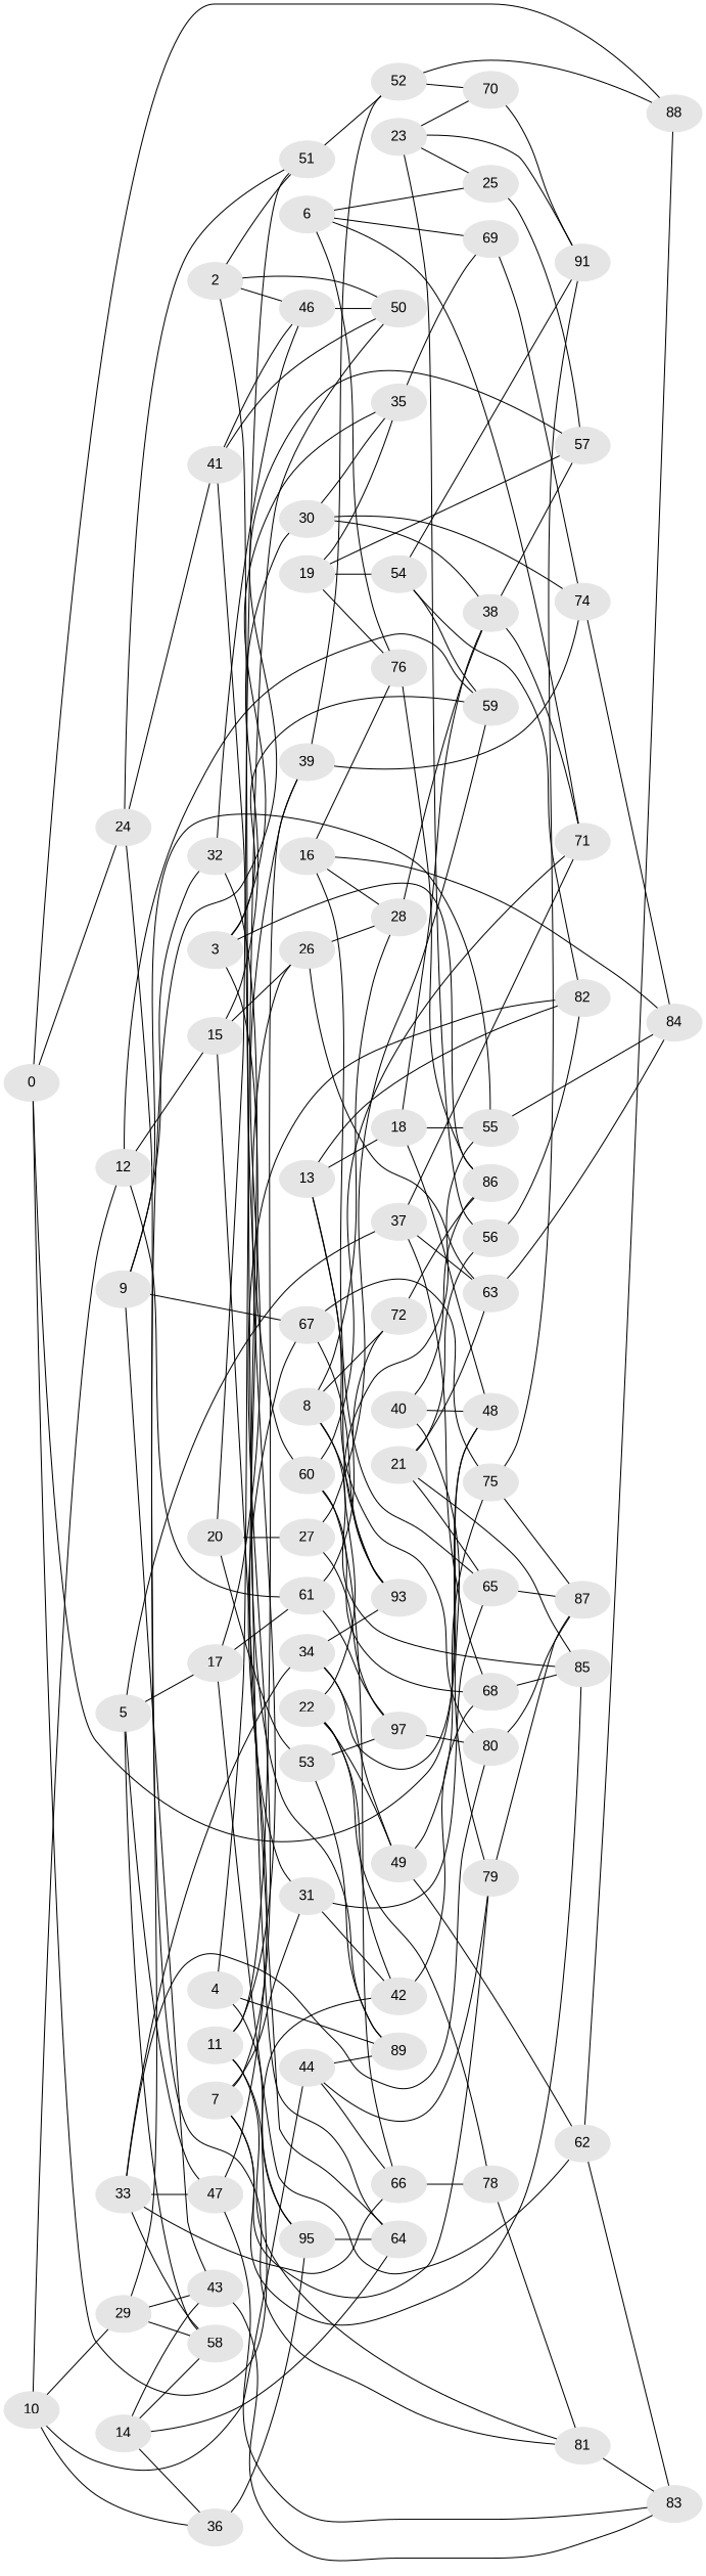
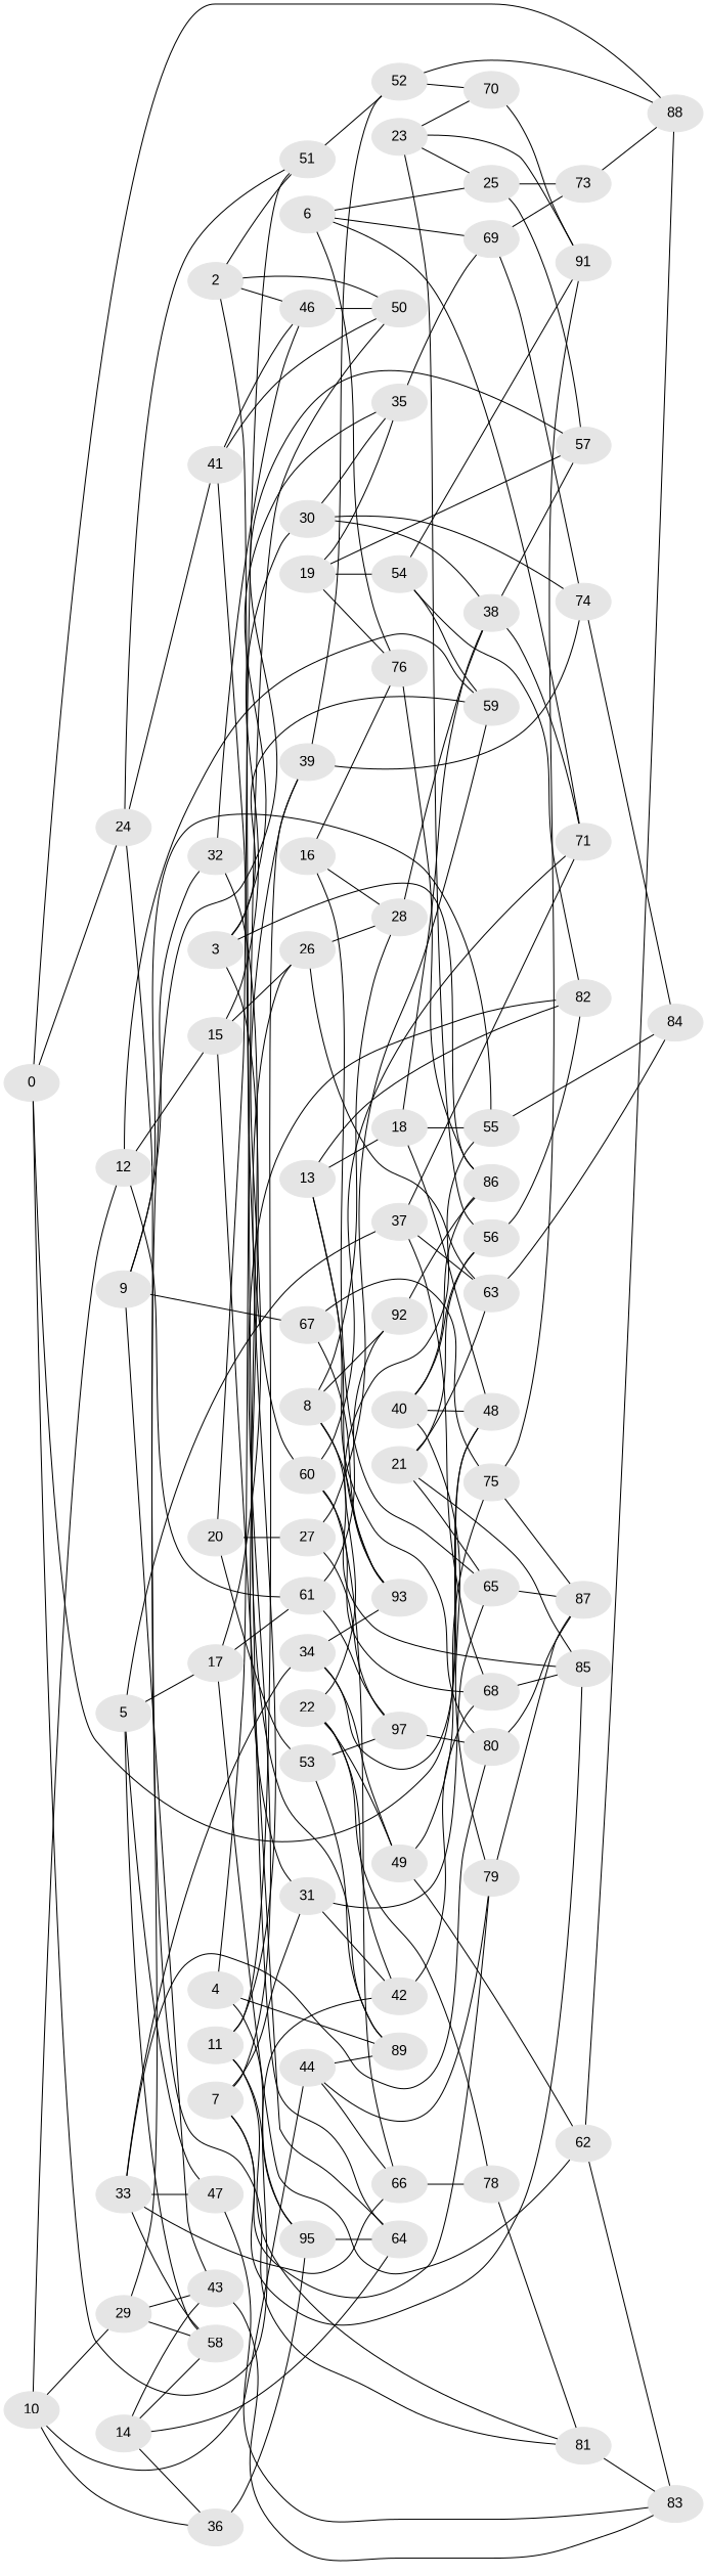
  graph {
    fontname="Liberation Sans"
    rankdir=LR
    node [color=gray90 fontname="Liberation Sans" style=filled]
    edge [fontname="Liberation Sans"]
    n1 [label=0]
    24
    42
    48
    88
    51
    81
    41
    68
    2
    46
    50
    64
    52
    3
    31
    35
    59
    86
    65
    69
    4
    n23 [label=95]
    89
+   73
    5
    17
    37
    47
    58
    39
    61
    62
    71
    63
    67
    83
    6
    25
    76
    57
    74
    7
    79
    82
    85
    87
    8
    28
-   72
+   72 [label=92]
    n51 [label=93]
    38
    9
    32
    43
    55
    84
    75
    10
    12
    29
    36
    44
    15
    66
    11
    26
    30
    n69 [label=97]
    13
    18
    80
    14
    16
    19
    54
    91
    20
    27
    53
    34
    49
    21
    56
    22
    78
    23
    70
    60
    33
    40
    n1 -- 24
    n1 -- 42
    n1 -- 48
    n1 -- 88
    24 -- 51
    24 -- 81
    24 -- 41
    42 -- 68
    51 -- 52
    81 -- 83
    41 -- 46
    41 -- 50
    41 -- 60
    68 -- 85
    2 -- 51
    2 -- 46
    2 -- 50
    2 -- 64
    46 -- 50
    52 -- 88
    52 -- 70
    3 -- 31
    3 -- 35
    3 -- 59
    3 -- 86
    31 -- 42
    31 -- 65
    35 -- 69
    65 -- 87
+   69 -- 73
    69 -- 74
    4 -- 50
    4 -- n23
    4 -- 89
    n23 -- 64
+   73 -- 88
    5 -- 17
    5 -- 37
    5 -- 47
    5 -- 58
    17 -- 39
    17 -- 61
    17 -- 62
    37 -- 68
    37 -- 71
    37 -- 63
-   47 -- 67
    47 -- 83
    39 -- 52
    39 -- 74
    61 -- 72
    61 -- n69
    62 -- 88
    62 -- 83
    63 -- 84
    67 -- n51
    67 -- 75
    6 -- 69
    6 -- 71
    6 -- 25
    6 -- 76
+   25 -- 73
    25 -- 57
    76 -- 86
    74 -- 84
    7 -- 31
    7 -- 79
    7 -- 82
    7 -- 85
    79 -- 87
    8 -- 85
    8 -- 28
    8 -- 72
    8 -- n51
    28 -- 38
    72 -- 86
    38 -- 71
    38 -- 57
    9 -- 67
    9 -- 32
    9 -- 43
    9 -- 55
    32 -- 46
    32 -- 89
    43 -- 83
    55 -- 84
    75 -- 87
    75 -- 91
    10 -- 12
    10 -- 29
    10 -- 36
    10 -- 44
    12 -- 59
    12 -- 61
    12 -- 15
    29 -- 58
    29 -- 57
    29 -- 43
    36 -- n23
    44 -- 89
    44 -- 79
    44 -- 66
    15 -- 64
    15 -- 26
    15 -- 30
    66 -- 78
    11 -- 81
    11 -- n23
    11 -- 39
    11 -- 26
    26 -- 63
    26 -- 28
    30 -- 35
    30 -- 74
    30 -- 38
    n69 -- 80
    13 -- 82
    13 -- n51
    13 -- 18
    13 -- 80
    18 -- 48
    18 -- 38
    18 -- 55
    80 -- 87
    14 -- 64
    14 -- 58
    14 -- 43
    14 -- 36
    16 -- 65
    16 -- 76
    16 -- 28
-   16 -- 84
    19 -- 35
    19 -- 76
    19 -- 57
    19 -- 54
    54 -- 59
    54 -- 82
    54 -- 91
    20 -- 51
    20 -- 27
    20 -- 53
    27 -- 59
    27 -- n69
    53 -- 89
    53 -- n69
    34 -- 48
    34 -- n51
    34 -- 49
    49 -- 62
    49 -- 75
    21 -- 65
    21 -- 63
    21 -- 85
    21 -- 56
    56 -- 82
    22 -- 42
    22 -- 55
    22 -- 49
    22 -- 78
    78 -- 81
    23 -- 25
    23 -- 91
    23 -- 56
    23 -- 70
    70 -- 91
    60 -- 68
    60 -- 71
    60 -- 66
    33 -- 47
    33 -- 58
    33 -- 66
    33 -- 80
    33 -- 34
    40 -- 48
    40 -- 86
    40 -- 79
+   40 -- 56
  }
